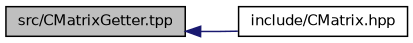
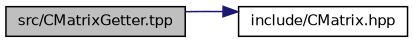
  digraph {
    rankdir=LR
    node [color=black fontname=Helvetica fontsize=10 shape=record]
    n1 [fillcolor=grey75 fontcolor=black height=0.2 label="src/CMatrixGetter.tpp" style=filled width=0.4]
    n2 [height=0.2 label="include/CMatrix.hpp" width=0.4]
-   n1 -> n2 [color=midnightblue dir=back fontname=Helvetica fontsize=10 labelfontname=Helvetica labelfontsize=10 style=solid]
+   n2 -> n1 [color=midnightblue dir=back fontname=Helvetica fontsize=10 labelfontname=Helvetica labelfontsize=10 style=solid]
  }
